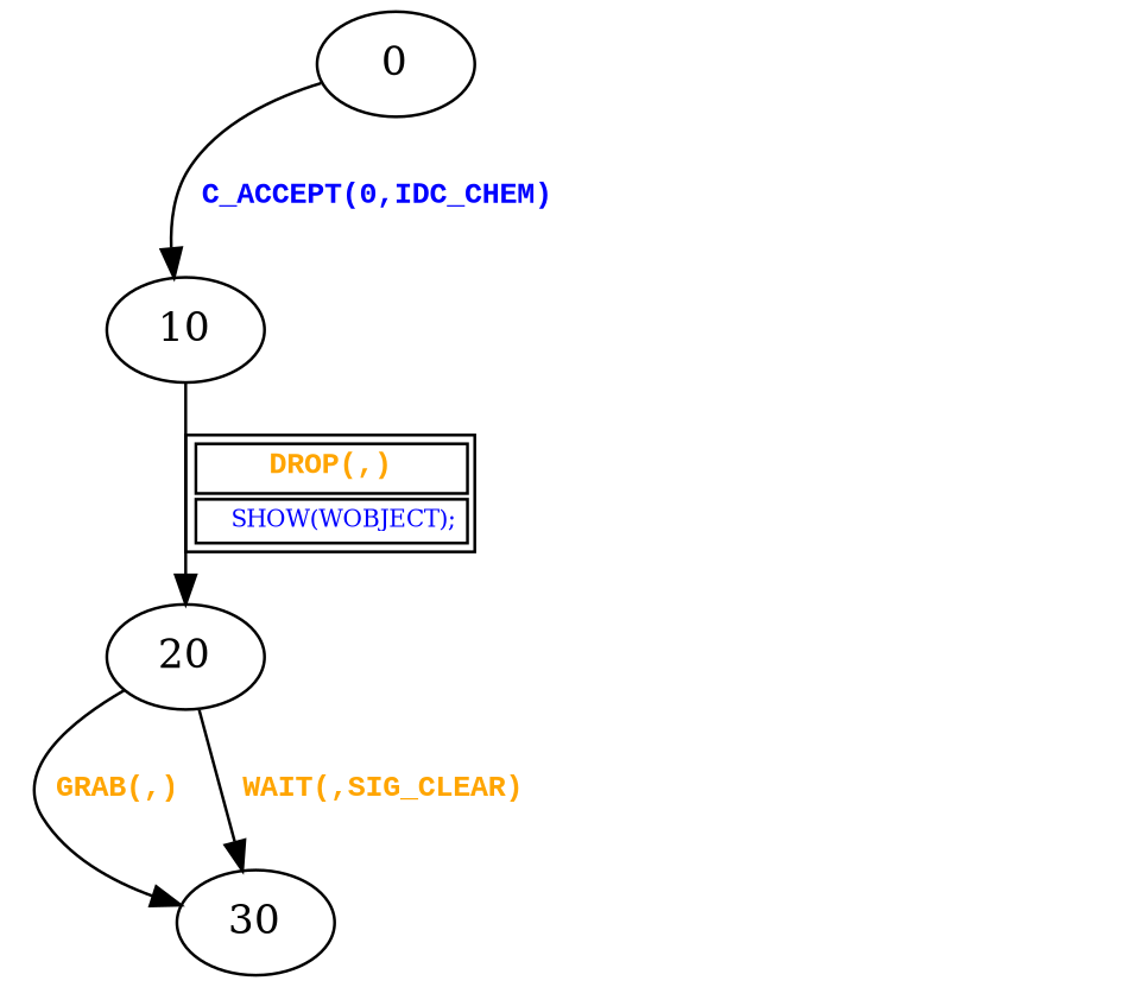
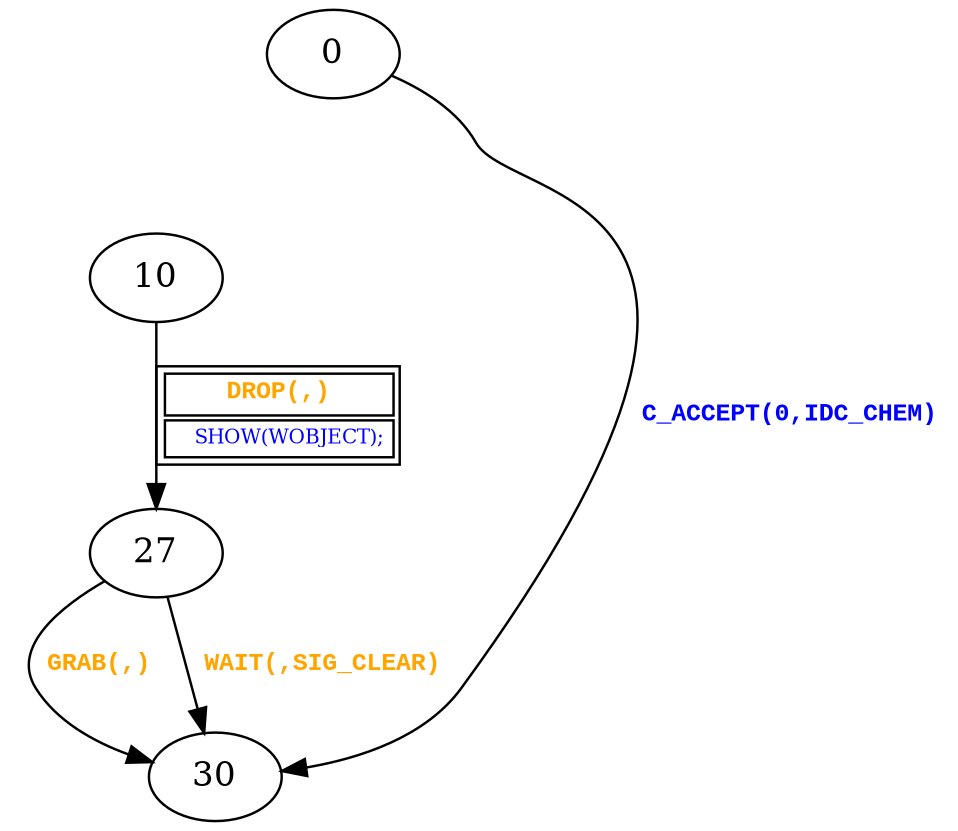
  digraph {
    node [shape=oval]
    edge [fontcolor=orange]
    0
    10
-   20
+   20 [label=27]
    30
-   0 -> 10 [fontcolor=blue label=< <table border="0"><tr><td><font face="Courier New" point-size="10"><b>C_ACCEPT(0,IDC_CHEM)<br align="left"/></b></font></td></tr> </table>>]
+   0 -> 30 [fontcolor=blue label=< <table border="0"><tr><td><font face="Courier New" point-size="10"><b>C_ACCEPT(0,IDC_CHEM)<br align="left"/></b></font></td></tr> </table>>]
    10 -> 20 [label=< <table border="1"><tr><td><font face="Courier New" point-size="10"><b>DROP(,)<br align="left"/></b></font></td></tr> <tr><td><font point-size="8" color ="blue">    SHOW(WOBJECT);<br align="left"/></font></td></tr></table>>]
    20 -> 30 [label=< <table border="0"><tr><td><font face="Courier New" point-size="10"><b>GRAB(,)<br align="left"/></b></font></td></tr> </table>>]
    20 -> 30 [label=< <table border="0"><tr><td><font face="Courier New" point-size="10"><b>WAIT(,SIG_CLEAR)<br align="left"/></b></font></td></tr> </table>>]
  }
